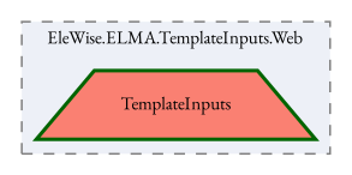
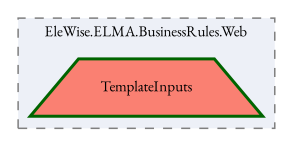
  digraph {
    compound=true
    fontname="EB Garamond"
    n1 [color=darkgreen fillcolor=salmon fontname="EB Garamond" fontsize=10 height=0.2 label=TemplateInputs shape=trapezium style="filled,bold" width=0.4]
    subgraph cluster_1 {
      bgcolor="#edf0f7"
      fontsize=10
-     label="EleWise.ELMA.TemplateInputs.Web"
+     label="EleWise.ELMA.BusinessRules.Web"
      pencolor=grey50
      style="filled,dashed"
      n1
    }
  }
